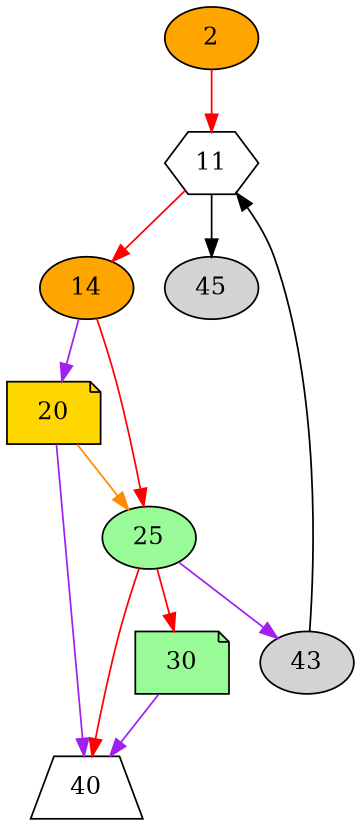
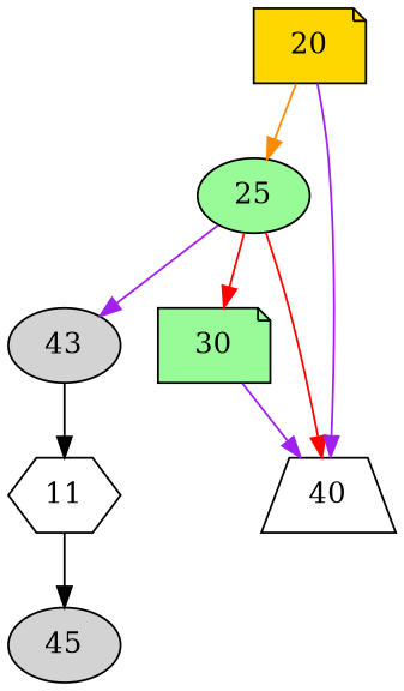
  strict digraph {
    node [fillcolor=orange shape=ellipse style=filled]
    edge [color=red]
-   2 [entry=true]
    11 [fillcolor=white shape=hexagon]
-   14
    45 [fillcolor=lightgrey]
    25 [fillcolor=palegreen]
    20 [fillcolor=gold shape=note]
    40 [fillcolor=white shape=trapezium]
    30 [fillcolor=palegreen shape=note]
    43 [fillcolor=lightgrey]
-   2 -> 11
-   11 -> 14 [cond=true]
    11 -> 45 [color=black cond=false]
-   14 -> 25 [cond=true]
-   14 -> 20 [color=purple cond=false]
    25 -> 40 [cond=true]
    25 -> 30 [cond=false]
    25 -> 43 [color=purple]
    20 -> 25 [color=darkorange cond=true]
    20 -> 40 [color=purple cond=false]
    30 -> 40 [color=purple]
    43 -> 11 [color=black]
  }
